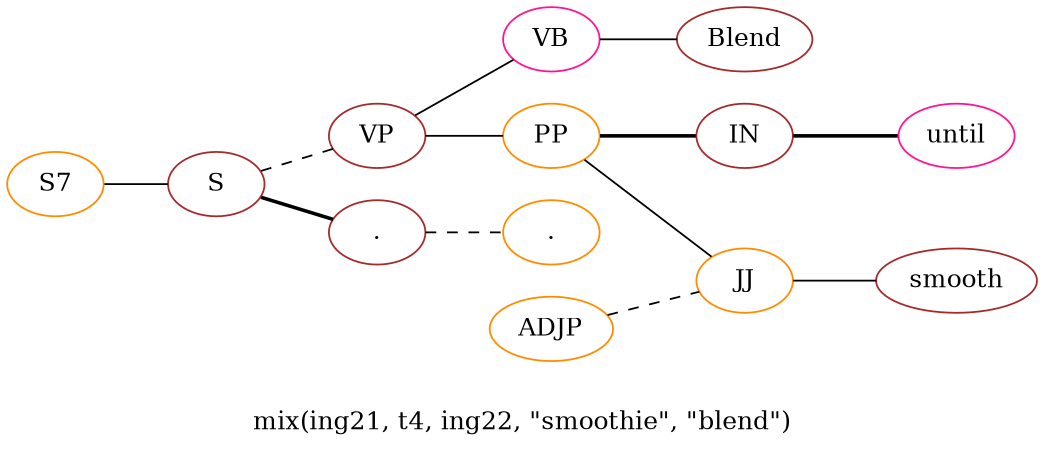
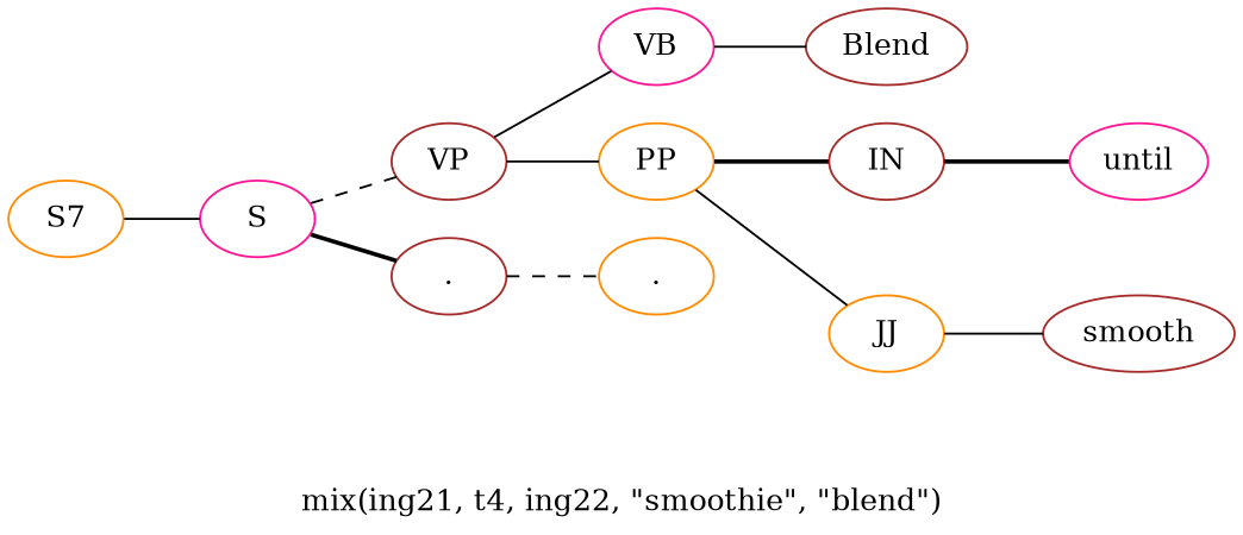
  graph {
    label="mix(ing21, t4, ing22, \"smoothie\", \"blend\")"
    rankdir=LR
    node [color=brown]
    edge [style=solid]
    n1 [color=darkorange label=S7]
-   n2 [label=S]
+   n2 [color=deeppink label=S]
    n3 [label=VP]
    n4 [label="."]
    n5 [color=deeppink label=VB]
    n6 [color=darkorange label=PP]
    n7 [color=darkorange label="."]
    n8 [label=Blend]
    n9 [label=IN]
    n10 [color=darkorange label=JJ]
    n11 [color=deeppink label=until]
-   n12 [color=darkorange label=ADJP]
    n13 [label=smooth]
    n1 -- n2
    n2 -- n3 [style=dashed]
    n2 -- n4 [style=bold]
    n3 -- n5
    n3 -- n6
    n4 -- n7 [style=dashed]
    n5 -- n8
    n6 -- n9 [style=bold]
    n6 -- n10
    n9 -- n11 [style=bold]
    n10 -- n13
-   n12 -- n10 [style=dashed]
  }
